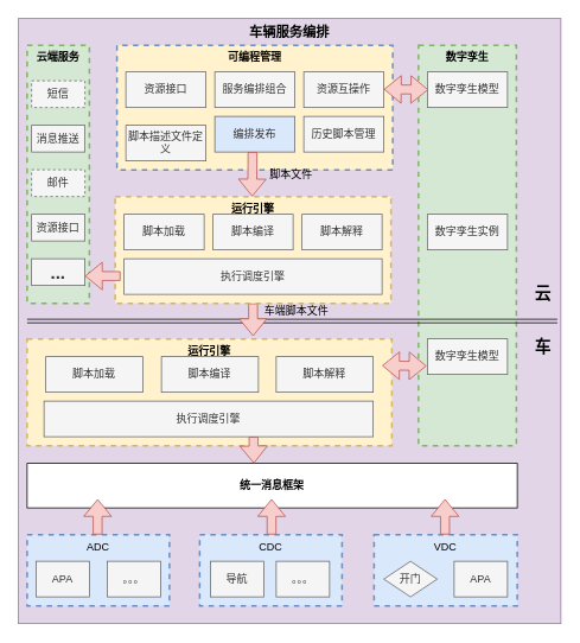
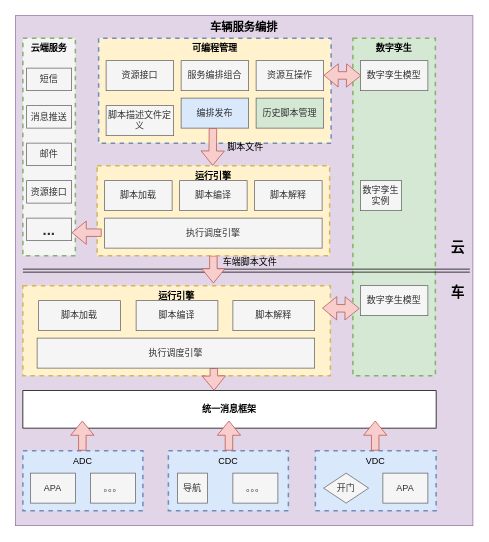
  <mxCell id="0" />
  <mxCell id="1" parent="0" />
  <mxCell id="2" value="&lt;b&gt;&lt;font style=&quot;font-size: 15px&quot;&gt;车辆服务编排&lt;/font&gt;&lt;/b&gt;" style="rounded=0;whiteSpace=wrap;html=1;fillColor=#e1d5e7;strokeColor=#9673a6;verticalAlign=top;" parent="1" vertex="1"><mxGeometry x="20" y="20" width="610" height="680" as="geometry" /></mxCell>
  <mxCell id="3" value="&lt;b&gt;可编程管理&lt;/b&gt;" style="rounded=0;whiteSpace=wrap;html=1;fillColor=#fff2cc;strokeColor=#6c8ebf;horizontal=1;direction=west;verticalAlign=top;dashed=1;perimeterSpacing=0;strokeWidth=2;" parent="1" vertex="1"><mxGeometry x="131" y="50" width="310" height="140" as="geometry" /></mxCell>
  <mxCell id="4" value="资源接口" style="rounded=0;whiteSpace=wrap;html=1;fillColor=#f5f5f5;strokeColor=#666666;fontColor=#333333;" parent="1" vertex="1"><mxGeometry x="141" y="80" width="90" height="40" as="geometry" /></mxCell>
  <mxCell id="5" value="服务编排组合" style="rounded=0;whiteSpace=wrap;html=1;fillColor=#f5f5f5;strokeColor=#666666;fontColor=#333333;" parent="1" vertex="1"><mxGeometry x="241" y="80" width="90" height="40" as="geometry" /></mxCell>
  <mxCell id="6" value="资源互操作" style="rounded=0;whiteSpace=wrap;html=1;fillColor=#f5f5f5;strokeColor=#666666;fontColor=#333333;" parent="1" vertex="1"><mxGeometry x="341" y="80" width="90" height="40" as="geometry" /></mxCell>
  <mxCell id="7" value="脚本描述文件定义" style="rounded=0;whiteSpace=wrap;html=1;fillColor=#f5f5f5;strokeColor=#666666;fontColor=#333333;" parent="1" vertex="1"><mxGeometry x="141" y="140" width="90" height="40" as="geometry" /></mxCell>
  <mxCell id="8" value="编排发布" style="rounded=0;whiteSpace=wrap;html=1;fillColor=#dae8fc;strokeColor=#666666;fontColor=#333333;" parent="1" vertex="1"><mxGeometry x="241" y="130" width="90" height="40" as="geometry" /></mxCell>
- <mxCell id="9" value="历史脚本管理" style="rounded=0;whiteSpace=wrap;html=1;fillColor=#f5f5f5;strokeColor=#666666;fontColor=#333333;" parent="1" vertex="1"><mxGeometry x="341" y="130" width="90" height="40" as="geometry" /></mxCell>
+ <mxCell id="9" value="历史脚本管理" style="rounded=0;whiteSpace=wrap;html=1;fillColor=#d5e8d4;strokeColor=#666666;fontColor=#333333;" parent="1" vertex="1"><mxGeometry x="341" y="130" width="90" height="40" as="geometry" /></mxCell>
  <mxCell id="10" value="&lt;b&gt;数字孪生&lt;/b&gt;" style="rounded=0;whiteSpace=wrap;html=1;fillColor=#d5e8d4;strokeColor=#82b366;verticalAlign=top;dashed=1;strokeWidth=2;" parent="1" vertex="1"><mxGeometry x="470" y="50" width="110" height="450" as="geometry" /></mxCell>
  <mxCell id="11" value="" style="shape=flexArrow;endArrow=classic;startArrow=classic;html=1;fillColor=#f8cecc;strokeColor=#b85450;" parent="1" edge="1"><mxGeometry width="50" height="50" relative="1" as="geometry"><mxPoint x="431" y="99.5" as="sourcePoint" /><mxPoint x="481" y="100" as="targetPoint" /></mxGeometry></mxCell>
  <mxCell id="12" value="数字孪生模型" style="rounded=0;whiteSpace=wrap;html=1;fillColor=#f5f5f5;strokeColor=#666666;fontColor=#333333;" parent="1" vertex="1"><mxGeometry x="480" y="80" width="90" height="40" as="geometry" /></mxCell>
  <mxCell id="13" value="" style="shape=link;html=1;" parent="1" edge="1"><mxGeometry width="100" relative="1" as="geometry"><mxPoint x="30" y="360" as="sourcePoint" /><mxPoint x="626" y="360" as="targetPoint" /></mxGeometry></mxCell>
  <mxCell id="14" value="&lt;b&gt;&lt;font style=&quot;font-size: 18px&quot;&gt;云&lt;/font&gt;&lt;/b&gt;" style="text;html=1;strokeColor=none;fillColor=none;align=center;verticalAlign=middle;whiteSpace=wrap;rounded=0;" parent="1" vertex="1"><mxGeometry x="590" y="320" width="40" height="20" as="geometry" /></mxCell>
  <mxCell id="15" value="&lt;b&gt;&lt;font style=&quot;font-size: 18px&quot;&gt;车&lt;/font&gt;&lt;/b&gt;" style="text;html=1;strokeColor=none;fillColor=none;align=center;verticalAlign=middle;whiteSpace=wrap;rounded=0;" parent="1" vertex="1"><mxGeometry x="590" y="380" width="40" height="20" as="geometry" /></mxCell>
  <mxCell id="16" value="数字孪生模型" style="rounded=0;whiteSpace=wrap;html=1;fillColor=#f5f5f5;strokeColor=#666666;fontColor=#333333;" parent="1" vertex="1"><mxGeometry x="480" y="380" width="90" height="40" as="geometry" /></mxCell>
  <mxCell id="17" value="&lt;b&gt;运行引擎&lt;/b&gt;" style="rounded=0;whiteSpace=wrap;html=1;fillColor=#fff2cc;strokeColor=#d6b656;verticalAlign=top;dashed=1;strokeWidth=2;" parent="1" vertex="1"><mxGeometry x="30" y="380" width="410" height="120" as="geometry" /></mxCell>
  <mxCell id="18" value="&lt;b&gt;统一消息框架&lt;/b&gt;" style="rounded=0;whiteSpace=wrap;html=1;" parent="1" vertex="1"><mxGeometry x="30" y="520" width="551" height="50" as="geometry" /></mxCell>
  <mxCell id="19" value="" style="shape=flexArrow;endArrow=classic;html=1;fillColor=#f8cecc;strokeColor=#b85450;exitX=0.5;exitY=1;exitDx=0;exitDy=0;exitPerimeter=0;" parent="1" source="24" edge="1"><mxGeometry width="50" height="50" relative="1" as="geometry"><mxPoint x="283.5" y="317" as="sourcePoint" /><mxPoint x="284" y="377" as="targetPoint" /></mxGeometry></mxCell>
  <mxCell id="20" value="脚本文件" style="text;html=1;strokeColor=none;fillColor=none;align=center;verticalAlign=middle;whiteSpace=wrap;rounded=0;" parent="1" vertex="1"><mxGeometry x="290" y="309" width="56" height="20" as="geometry" /></mxCell>
  <mxCell id="21" value="" style="shape=flexArrow;endArrow=classic;html=1;fillColor=#f8cecc;strokeColor=#b85450;" parent="1" edge="1"><mxGeometry width="50" height="50" relative="1" as="geometry"><mxPoint x="284.5" y="490" as="sourcePoint" /><mxPoint x="285" y="520" as="targetPoint" /></mxGeometry></mxCell>
  <mxCell id="22" value="脚本加载&lt;span style=&quot;color: rgba(0 , 0 , 0 , 0) ; font-family: monospace ; font-size: 0px&quot;&gt;%3CmxGraphModel%3E%3Croot%3E%3CmxCell%20id%3D%220%22%2F%3E%3CmxCell%20id%3D%221%22%20parent%3D%220%22%2F%3E%3CmxCell%20id%3D%222%22%20value%3D%22%E8%84%9A%E6%9C%AC%E7%BC%96%E8%AF%91%22%20style%3D%22rounded%3D0%3BwhiteSpace%3Dwrap%3Bhtml%3D1%3BfillColor%3D%23f5f5f5%3BstrokeColor%3D%23666666%3BfontColor%3D%23333333%3B%22%20vertex%3D%221%22%20parent%3D%221%22%3E%3CmxGeometry%20x%3D%22250%22%20y%3D%22640%22%20width%3D%2290%22%20height%3D%2240%22%20as%3D%22geometry%22%2F%3E%3C%2FmxCell%3E%3C%2Froot%3E%3C%2FmxGraphModel%3E&lt;/span&gt;" style="rounded=0;whiteSpace=wrap;html=1;fillColor=#f5f5f5;strokeColor=#666666;fontColor=#333333;" parent="1" vertex="1"><mxGeometry x="51" y="400" width="109" height="40" as="geometry" /></mxCell>
  <mxCell id="23" value="执行调度引擎" style="rounded=0;whiteSpace=wrap;html=1;fillColor=#f5f5f5;strokeColor=#666666;fontColor=#333333;" parent="1" vertex="1"><mxGeometry x="49" y="450" width="370" height="40" as="geometry" /></mxCell>
  <mxCell id="24" value="&lt;b&gt;运行引擎&lt;/b&gt;" style="rounded=0;whiteSpace=wrap;html=1;fillColor=#fff2cc;strokeColor=#d6b656;verticalAlign=top;dashed=1;strokeWidth=2;" parent="1" vertex="1"><mxGeometry x="129" y="220" width="310" height="120" as="geometry" /></mxCell>
  <mxCell id="25" value="脚本加载&lt;span style=&quot;color: rgba(0 , 0 , 0 , 0) ; font-family: monospace ; font-size: 0px&quot;&gt;%3CmxGraphModel%3E%3Croot%3E%3CmxCell%20id%3D%220%22%2F%3E%3CmxCell%20id%3D%221%22%20parent%3D%220%22%2F%3E%3CmxCell%20id%3D%222%22%20value%3D%22%E8%84%9A%E6%9C%AC%E7%BC%96%E8%AF%91%22%20style%3D%22rounded%3D0%3BwhiteSpace%3Dwrap%3Bhtml%3D1%3BfillColor%3D%23f5f5f5%3BstrokeColor%3D%23666666%3BfontColor%3D%23333333%3B%22%20vertex%3D%221%22%20parent%3D%221%22%3E%3CmxGeometry%20x%3D%22250%22%20y%3D%22640%22%20width%3D%2290%22%20height%3D%2240%22%20as%3D%22geometry%22%2F%3E%3C%2FmxCell%3E%3C%2Froot%3E%3C%2FmxGraphModel%3E&lt;/span&gt;" style="rounded=0;whiteSpace=wrap;html=1;fillColor=#f5f5f5;strokeColor=#666666;fontColor=#333333;" parent="1" vertex="1"><mxGeometry x="139" y="240" width="90" height="40" as="geometry" /></mxCell>
  <mxCell id="26" value="脚本编译&lt;span style=&quot;color: rgba(0 , 0 , 0 , 0) ; font-family: monospace ; font-size: 0px&quot;&gt;%3CmxGraphModel%3E%3Croot%3E%3CmxCell%20id%3D%220%22%2F%3E%3CmxCell%20id%3D%221%22%20parent%3D%220%22%2F%3E%3CmxCell%20id%3D%222%22%20value%3D%22%E8%84%9A%E6%9C%AC%E7%BC%96%E8%AF%91%22%20style%3D%22rounded%3D0%3BwhiteSpace%3Dwrap%3Bhtml%3D1%3BfillColor%3D%23f5f5f5%3BstrokeColor%3D%23666666%3BfontColor%3D%23333333%3B%22%20vertex%3D%221%22%20parent%3D%221%22%3E%3CmxGeometry%20x%3D%22250%22%20y%3D%22640%22%20width%3D%2290%22%20height%3D%2240%22%20as%3D%22geometry%22%2F%3E%3C%2FmxCell%3E%3C%2Froot%3E%3C%2FmxGraphMode&lt;/span&gt;" style="rounded=0;whiteSpace=wrap;html=1;fillColor=#f5f5f5;strokeColor=#666666;fontColor=#333333;" parent="1" vertex="1"><mxGeometry x="239" y="240" width="90" height="40" as="geometry" /></mxCell>
  <mxCell id="27" value="脚本解释&lt;span style=&quot;color: rgba(0 , 0 , 0 , 0) ; font-family: monospace ; font-size: 0px&quot;&gt;%3CmxGraphModel%3E%3Croot%3E%3CmxCell%20id%3D%220%22%2F%3E%3CmxCell%20id%3D%221%22%20parent%3D%220%22%2F%3E%3CmxCell%20id%3D%222%22%20value%3D%22%E8%84%9A%E6%9C%AC%E7%BC%96%E8%AF%91%22%20style%3D%22rounded%3D0%3BwhiteSpace%3Dwrap%3Bhtml%3D1%3BfillColor%3D%23f5f5f5%3BstrokeColor%3D%23666666%3BfontColor%3D%23333333%3B%22%20vertex%3D%221%22%20parent%3D%221%22%3E%3CmxGeometry%20x%3D%22250%22%20y%3D%22640%22%20width%3D%2290%22%20height%3D%2240%22%20as%3D%22geometry%22%2F%3E%3C%2FmxCell%3E%3C%2Froot%3E%3C%2FmxGraphMode&lt;/span&gt;" style="rounded=0;whiteSpace=wrap;html=1;fillColor=#f5f5f5;strokeColor=#666666;fontColor=#333333;" parent="1" vertex="1"><mxGeometry x="339" y="240" width="90" height="40" as="geometry" /></mxCell>
  <mxCell id="28" value="执行调度引擎" style="rounded=0;whiteSpace=wrap;html=1;fillColor=#f5f5f5;strokeColor=#666666;fontColor=#333333;" parent="1" vertex="1"><mxGeometry x="139" y="290" width="290" height="40" as="geometry" /></mxCell>
- <mxCell id="29" value="数字孪生实例" style="rounded=0;whiteSpace=wrap;html=1;fillColor=#f5f5f5;strokeColor=#666666;fontColor=#333333;" parent="1" vertex="1"><mxGeometry x="480" y="240" width="90" height="40" as="geometry" /></mxCell>
- <mxCell id="30" value="&lt;b&gt;云端服务&lt;/b&gt;" style="rounded=0;whiteSpace=wrap;html=1;fillColor=#d5e8d4;strokeColor=#82b366;verticalAlign=top;dashed=1;strokeWidth=2;" parent="1" vertex="1"><mxGeometry x="30" y="50" width="70" height="290" as="geometry" /></mxCell>
+ <mxCell id="29" value="数字孪生实例" style="rounded=0;whiteSpace=wrap;html=1;fillColor=#f5f5f5;strokeColor=#666666;fontColor=#333333;" parent="1" vertex="1"><mxGeometry x="480" y="240" width="55" height="40" as="geometry" /></mxCell>
+ <mxCell id="30" value="&lt;b&gt;云端服务&lt;/b&gt;" style="rounded=0;whiteSpace=wrap;html=1;fillColor=#f5f5f5;strokeColor=#82b366;verticalAlign=top;dashed=1;strokeWidth=2;" parent="1" vertex="1"><mxGeometry x="30" y="50" width="70" height="290" as="geometry" /></mxCell>
  <mxCell id="31" value="脚本编译&lt;span style=&quot;color: rgba(0 , 0 , 0 , 0) ; font-family: monospace ; font-size: 0px&quot;&gt;%3CmxGraphModel%3E%3Croot%3E%3CmxCell%20id%3D%220%22%2F%3E%3CmxCell%20id%3D%221%22%20parent%3D%220%22%2F%3E%3CmxCell%20id%3D%222%22%20value%3D%22%E8%84%9A%E6%9C%AC%E7%BC%96%E8%AF%91%22%20style%3D%22rounded%3D0%3BwhiteSpace%3Dwrap%3Bhtml%3D1%3BfillColor%3D%23f5f5f5%3BstrokeColor%3D%23666666%3BfontColor%3D%23333333%3B%22%20vertex%3D%221%22%20parent%3D%221%22%3E%3CmxGeometry%20x%3D%22250%22%20y%3D%22640%22%20width%3D%2290%22%20height%3D%2240%22%20as%3D%22geometry%22%2F%3E%3C%2FmxCell%3E%3C%2Froot%3E%3C%2FmxGraphModel%3E&lt;/span&gt;" style="rounded=0;whiteSpace=wrap;html=1;fillColor=#f5f5f5;strokeColor=#666666;fontColor=#333333;" parent="1" vertex="1"><mxGeometry x="181" y="400" width="109" height="40" as="geometry" /></mxCell>
  <mxCell id="32" value="脚本解释&lt;span style=&quot;color: rgba(0 , 0 , 0 , 0) ; font-family: monospace ; font-size: 0px&quot;&gt;%3CmxGraphModel%3E%3Croot%3E%3CmxCell%20id%3D%220%22%2F%3E%3CmxCell%20id%3D%221%22%20parent%3D%220%22%2F%3E%3CmxCell%20id%3D%222%22%20value%3D%22%E8%84%9A%E6%9C%AC%E7%BC%96%E8%AF%91%22%20style%3D%22rounded%3D0%3BwhiteSpace%3Dwrap%3Bhtml%3D1%3BfillColor%3D%23f5f5f5%3BstrokeColor%3D%23666666%3BfontColor%3D%23333333%3B%22%20vertex%3D%221%22%20parent%3D%221%22%3E%3CmxGeometry%20x%3D%22250%22%20y%3D%22640%22%20width%3D%2290%22%20height%3D%2240%22%20as%3D%22geometry%22%2F%3E%3C%2FmxCell%3E%3C%2Froot%3E%3C%2FmxGraphModel%3E&lt;/span&gt;" style="rounded=0;whiteSpace=wrap;html=1;fillColor=#f5f5f5;strokeColor=#666666;fontColor=#333333;" parent="1" vertex="1"><mxGeometry x="310" y="400" width="109" height="40" as="geometry" /></mxCell>
- <mxCell id="33" value="短信" style="rounded=0;whiteSpace=wrap;html=1;fillColor=#f5f5f5;strokeColor=#666666;fontColor=#333333;dashed=1;" parent="1" vertex="1"><mxGeometry x="35" y="90" width="60" height="30" as="geometry" /></mxCell>
+ <mxCell id="33" value="短信" style="rounded=0;whiteSpace=wrap;html=1;fillColor=#f5f5f5;strokeColor=#666666;fontColor=#333333;" parent="1" vertex="1"><mxGeometry x="35" y="90" width="60" height="30" as="geometry" /></mxCell>
  <mxCell id="34" value="消息推送" style="rounded=0;whiteSpace=wrap;html=1;fillColor=#f5f5f5;strokeColor=#666666;fontColor=#333333;" parent="1" vertex="1"><mxGeometry x="35" y="140" width="60" height="30" as="geometry" /></mxCell>
- <mxCell id="35" value="邮件" style="rounded=0;whiteSpace=wrap;html=1;fillColor=#f5f5f5;strokeColor=#666666;fontColor=#333333;dashed=1;" parent="1" vertex="1"><mxGeometry x="35" y="190" width="60" height="30" as="geometry" /></mxCell>
+ <mxCell id="35" value="邮件" style="rounded=0;whiteSpace=wrap;html=1;fillColor=#f5f5f5;strokeColor=#666666;fontColor=#333333;" parent="1" vertex="1"><mxGeometry x="35" y="190" width="60" height="30" as="geometry" /></mxCell>
  <mxCell id="36" value="资源接口" style="rounded=0;whiteSpace=wrap;html=1;fillColor=#f5f5f5;strokeColor=#666666;fontColor=#333333;" parent="1" vertex="1"><mxGeometry x="35" y="240" width="60" height="30" as="geometry" /></mxCell>
  <mxCell id="37" value="&lt;b&gt;&lt;font style=&quot;font-size: 20px&quot;&gt;...&lt;/font&gt;&lt;/b&gt;" style="rounded=0;whiteSpace=wrap;html=1;fillColor=#f5f5f5;strokeColor=#666666;fontColor=#333333;" parent="1" vertex="1"><mxGeometry x="35" y="290" width="60" height="30" as="geometry" /></mxCell>
  <mxCell id="38" value="" style="shape=flexArrow;endArrow=classic;html=1;fillColor=#f8cecc;strokeColor=#b85450;" parent="1" edge="1"><mxGeometry width="50" height="50" relative="1" as="geometry"><mxPoint x="135" y="309.41" as="sourcePoint" /><mxPoint x="95" y="309.41" as="targetPoint" /></mxGeometry></mxCell>
  <mxCell id="39" value="" style="shape=flexArrow;endArrow=classic;html=1;fillColor=#f8cecc;strokeColor=#b85450;" parent="1" edge="1"><mxGeometry width="50" height="50" relative="1" as="geometry"><mxPoint x="283.41" y="170" as="sourcePoint" /><mxPoint x="283" y="220" as="targetPoint" /></mxGeometry></mxCell>
  <mxCell id="40" value="脚本文件" style="text;html=1;strokeColor=none;fillColor=none;align=center;verticalAlign=middle;whiteSpace=wrap;rounded=0;dashed=1;" parent="1" vertex="1"><mxGeometry x="300" y="185" width="54" height="20" as="geometry" /></mxCell>
  <mxCell id="41" value="车端脚本文件" style="text;html=1;strokeColor=none;fillColor=none;align=center;verticalAlign=middle;whiteSpace=wrap;rounded=0;dashed=1;" parent="1" vertex="1"><mxGeometry x="296" y="339" width="74" height="20" as="geometry" /></mxCell>
  <mxCell id="42" value="" style="shape=flexArrow;endArrow=classic;startArrow=classic;html=1;fillColor=#f8cecc;strokeColor=#b85450;" parent="1" edge="1"><mxGeometry width="50" height="50" relative="1" as="geometry"><mxPoint x="429" y="410" as="sourcePoint" /><mxPoint x="479" y="410.5" as="targetPoint" /></mxGeometry></mxCell>
  <mxCell id="43" value="ADC" style="rounded=0;whiteSpace=wrap;html=1;dashed=1;strokeWidth=2;verticalAlign=top;fillColor=#dae8fc;strokeColor=#6c8ebf;" parent="1" vertex="1"><mxGeometry x="30" y="600" width="160" height="80" as="geometry" /></mxCell>
  <mxCell id="44" value="CDC" style="rounded=0;whiteSpace=wrap;html=1;dashed=1;strokeWidth=2;verticalAlign=top;fillColor=#dae8fc;strokeColor=#6c8ebf;" parent="1" vertex="1"><mxGeometry x="224" y="600" width="160" height="80" as="geometry" /></mxCell>
  <mxCell id="45" value="VDC" style="rounded=0;whiteSpace=wrap;html=1;dashed=1;strokeWidth=2;verticalAlign=top;fillColor=#dae8fc;strokeColor=#6c8ebf;" parent="1" vertex="1"><mxGeometry x="420" y="600" width="161" height="80" as="geometry" /></mxCell>
  <mxCell id="46" value="APA" style="rounded=0;whiteSpace=wrap;html=1;fillColor=#f5f5f5;strokeColor=#666666;fontColor=#333333;" parent="1" vertex="1"><mxGeometry x="40" y="630" width="60" height="40" as="geometry" /></mxCell>
  <mxCell id="47" value="。。。" style="rounded=0;whiteSpace=wrap;html=1;fillColor=#f5f5f5;strokeColor=#666666;fontColor=#333333;" parent="1" vertex="1"><mxGeometry x="120" y="630" width="60" height="40" as="geometry" /></mxCell>
- <mxCell id="48" value="导航" style="rounded=0;whiteSpace=wrap;html=1;fillColor=#f5f5f5;strokeColor=#666666;fontColor=#333333;" parent="1" vertex="1"><mxGeometry x="236" y="630" width="60" height="40" as="geometry" /></mxCell>
+ <mxCell id="48" value="导航" style="rounded=0;whiteSpace=wrap;html=1;fillColor=#f5f5f5;strokeColor=#666666;fontColor=#333333;" parent="1" vertex="1"><mxGeometry x="236" y="630" width="40" height="40" as="geometry" /></mxCell>
  <mxCell id="49" value="。。。" style="rounded=0;whiteSpace=wrap;html=1;fillColor=#f5f5f5;strokeColor=#666666;fontColor=#333333;" parent="1" vertex="1"><mxGeometry x="310" y="630" width="60" height="40" as="geometry" /></mxCell>
  <mxCell id="50" value="开门" style="rhombus;whiteSpace=wrap;html=1;fillColor=#f5f5f5;strokeColor=#666666;fontColor=#333333;" parent="1" vertex="1"><mxGeometry x="431" y="630" width="60" height="40" as="geometry" /></mxCell>
  <mxCell id="51" value="APA" style="rounded=0;whiteSpace=wrap;html=1;fillColor=#f5f5f5;strokeColor=#666666;fontColor=#333333;" parent="1" vertex="1"><mxGeometry x="510" y="630" width="60" height="40" as="geometry" /></mxCell>
  <mxCell id="52" value="" style="shape=flexArrow;endArrow=classic;html=1;fillColor=#f8cecc;strokeColor=#b85450;" parent="1" edge="1"><mxGeometry width="50" height="50" relative="1" as="geometry"><mxPoint x="109.29" y="600" as="sourcePoint" /><mxPoint x="109.29" y="560" as="targetPoint" /></mxGeometry></mxCell>
  <mxCell id="53" value="" style="shape=flexArrow;endArrow=classic;html=1;fillColor=#f8cecc;strokeColor=#b85450;" parent="1" edge="1"><mxGeometry width="50" height="50" relative="1" as="geometry"><mxPoint x="304.79" y="600" as="sourcePoint" /><mxPoint x="304.79" y="560" as="targetPoint" /></mxGeometry></mxCell>
  <mxCell id="54" value="" style="shape=flexArrow;endArrow=classic;html=1;fillColor=#f8cecc;strokeColor=#b85450;" parent="1" edge="1"><mxGeometry width="50" height="50" relative="1" as="geometry"><mxPoint x="499.79" y="600" as="sourcePoint" /><mxPoint x="499.79" y="560" as="targetPoint" /></mxGeometry></mxCell>
